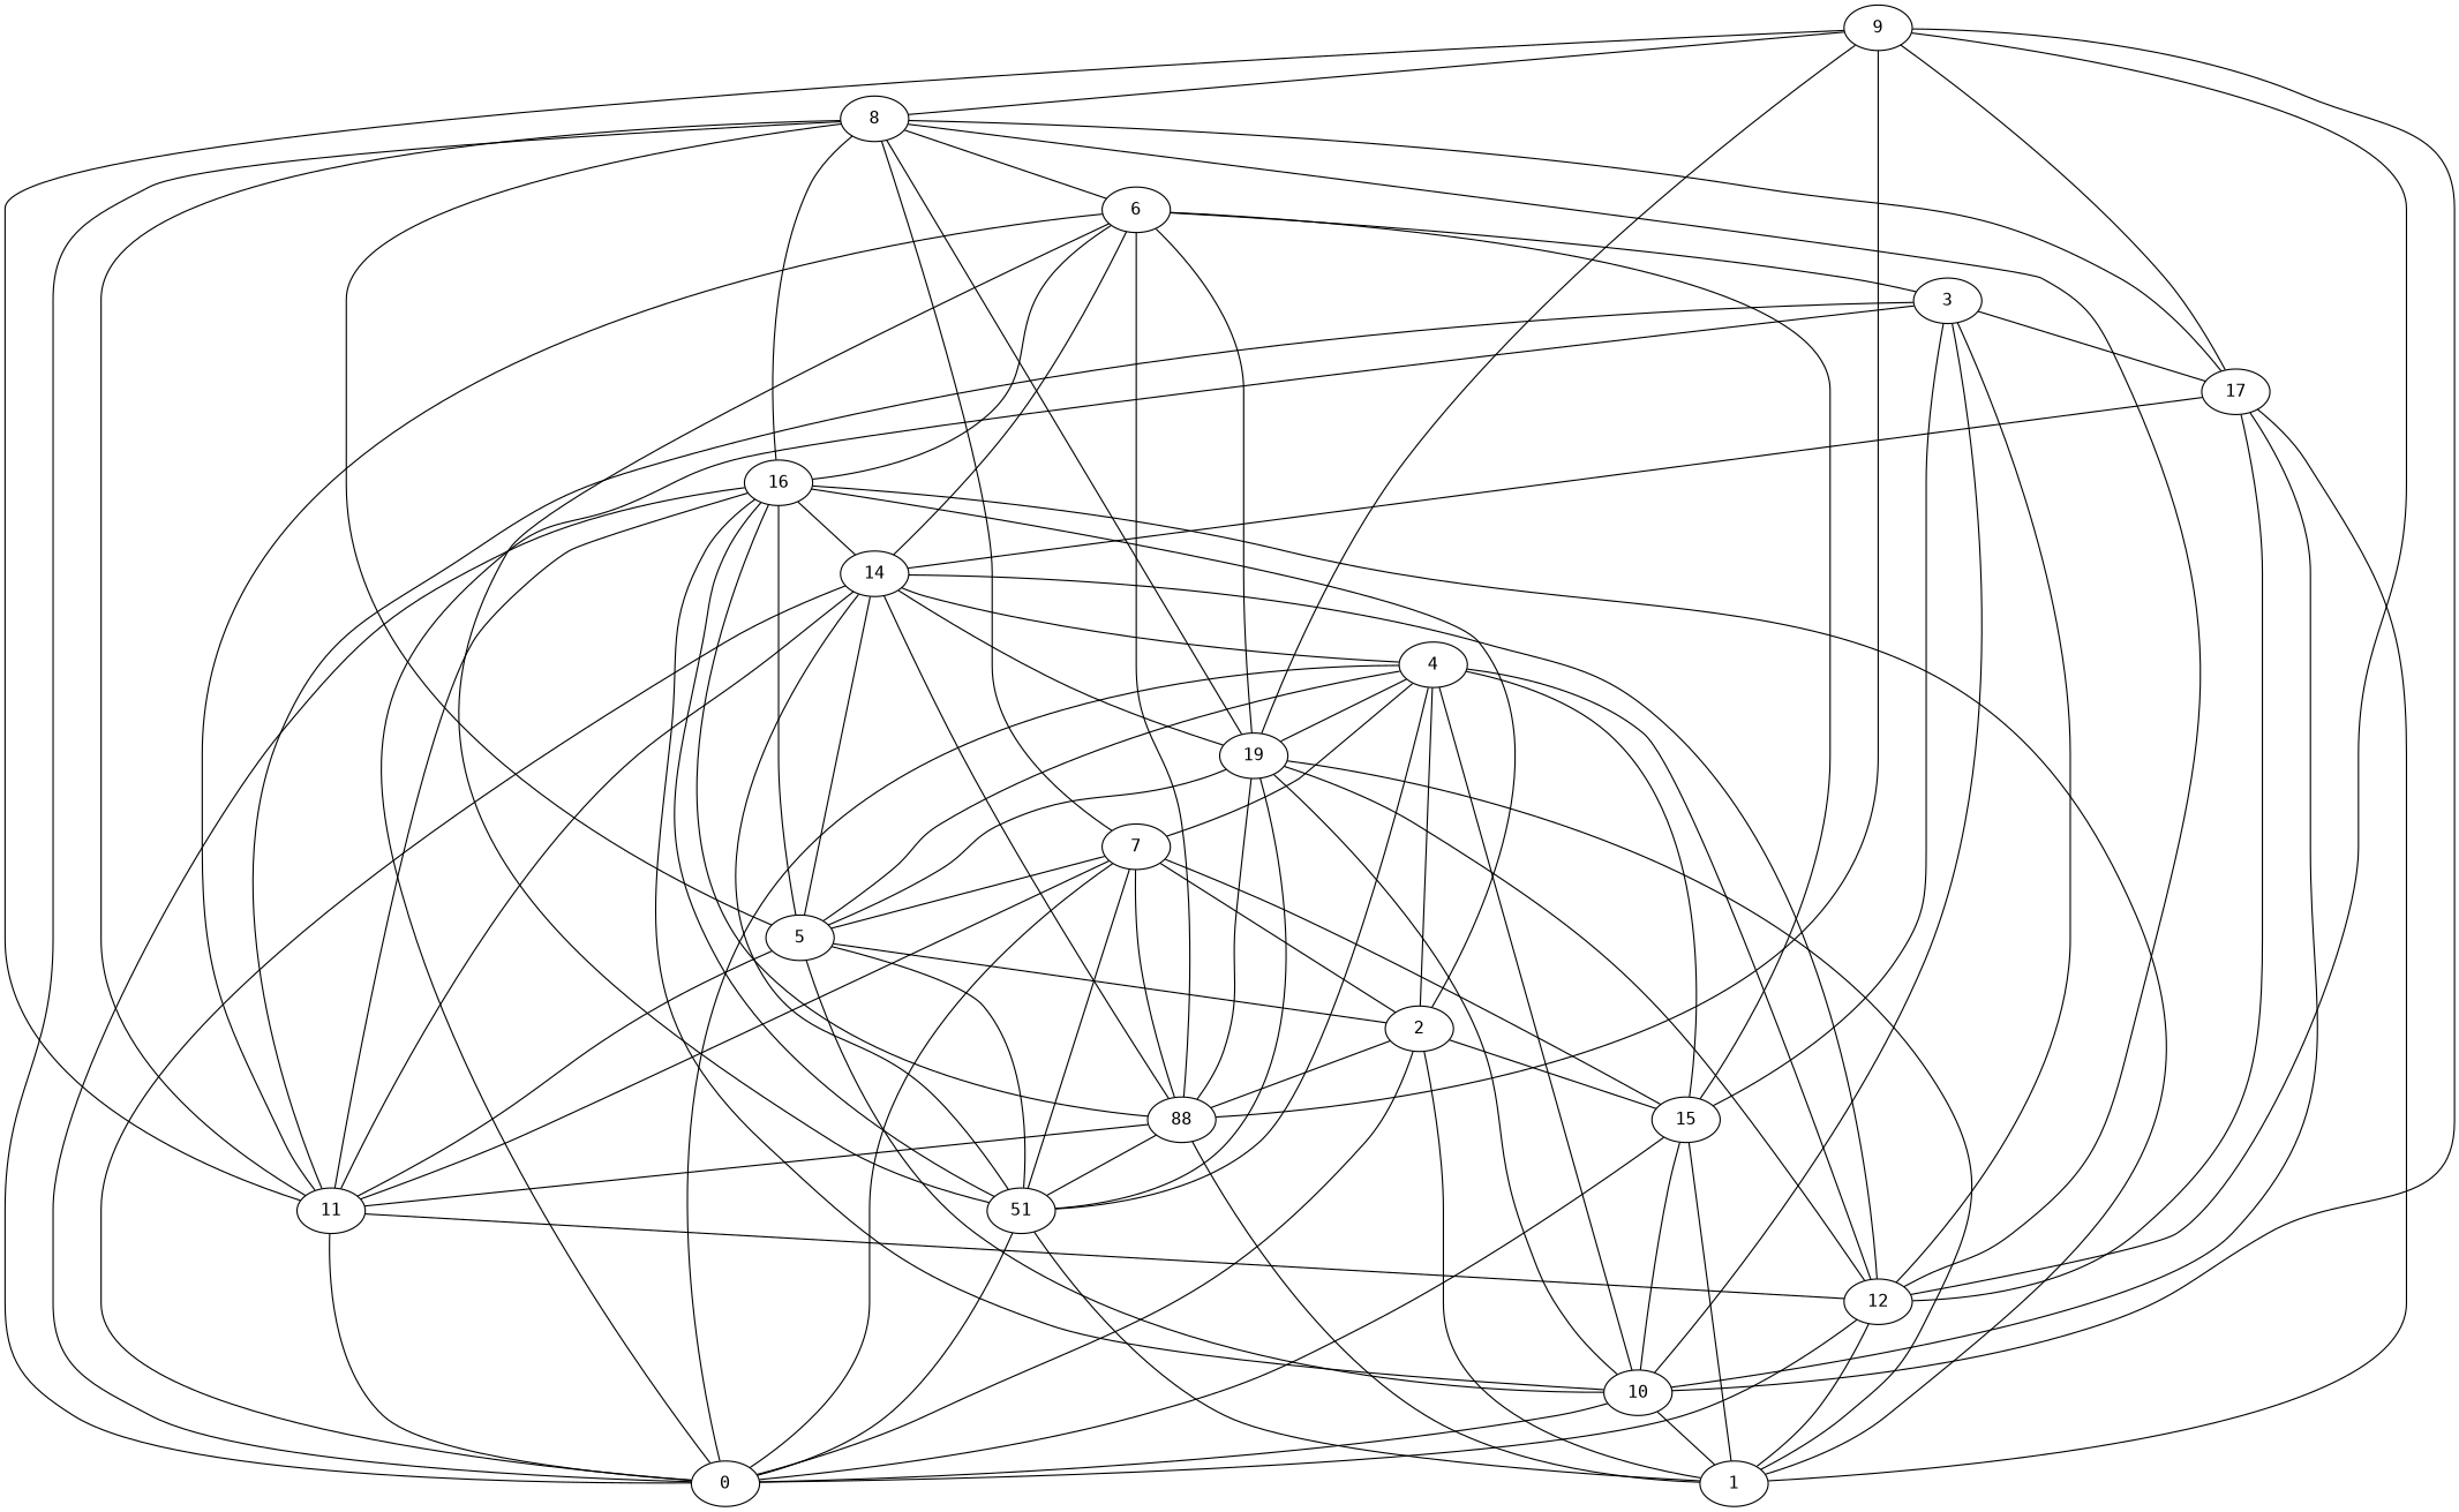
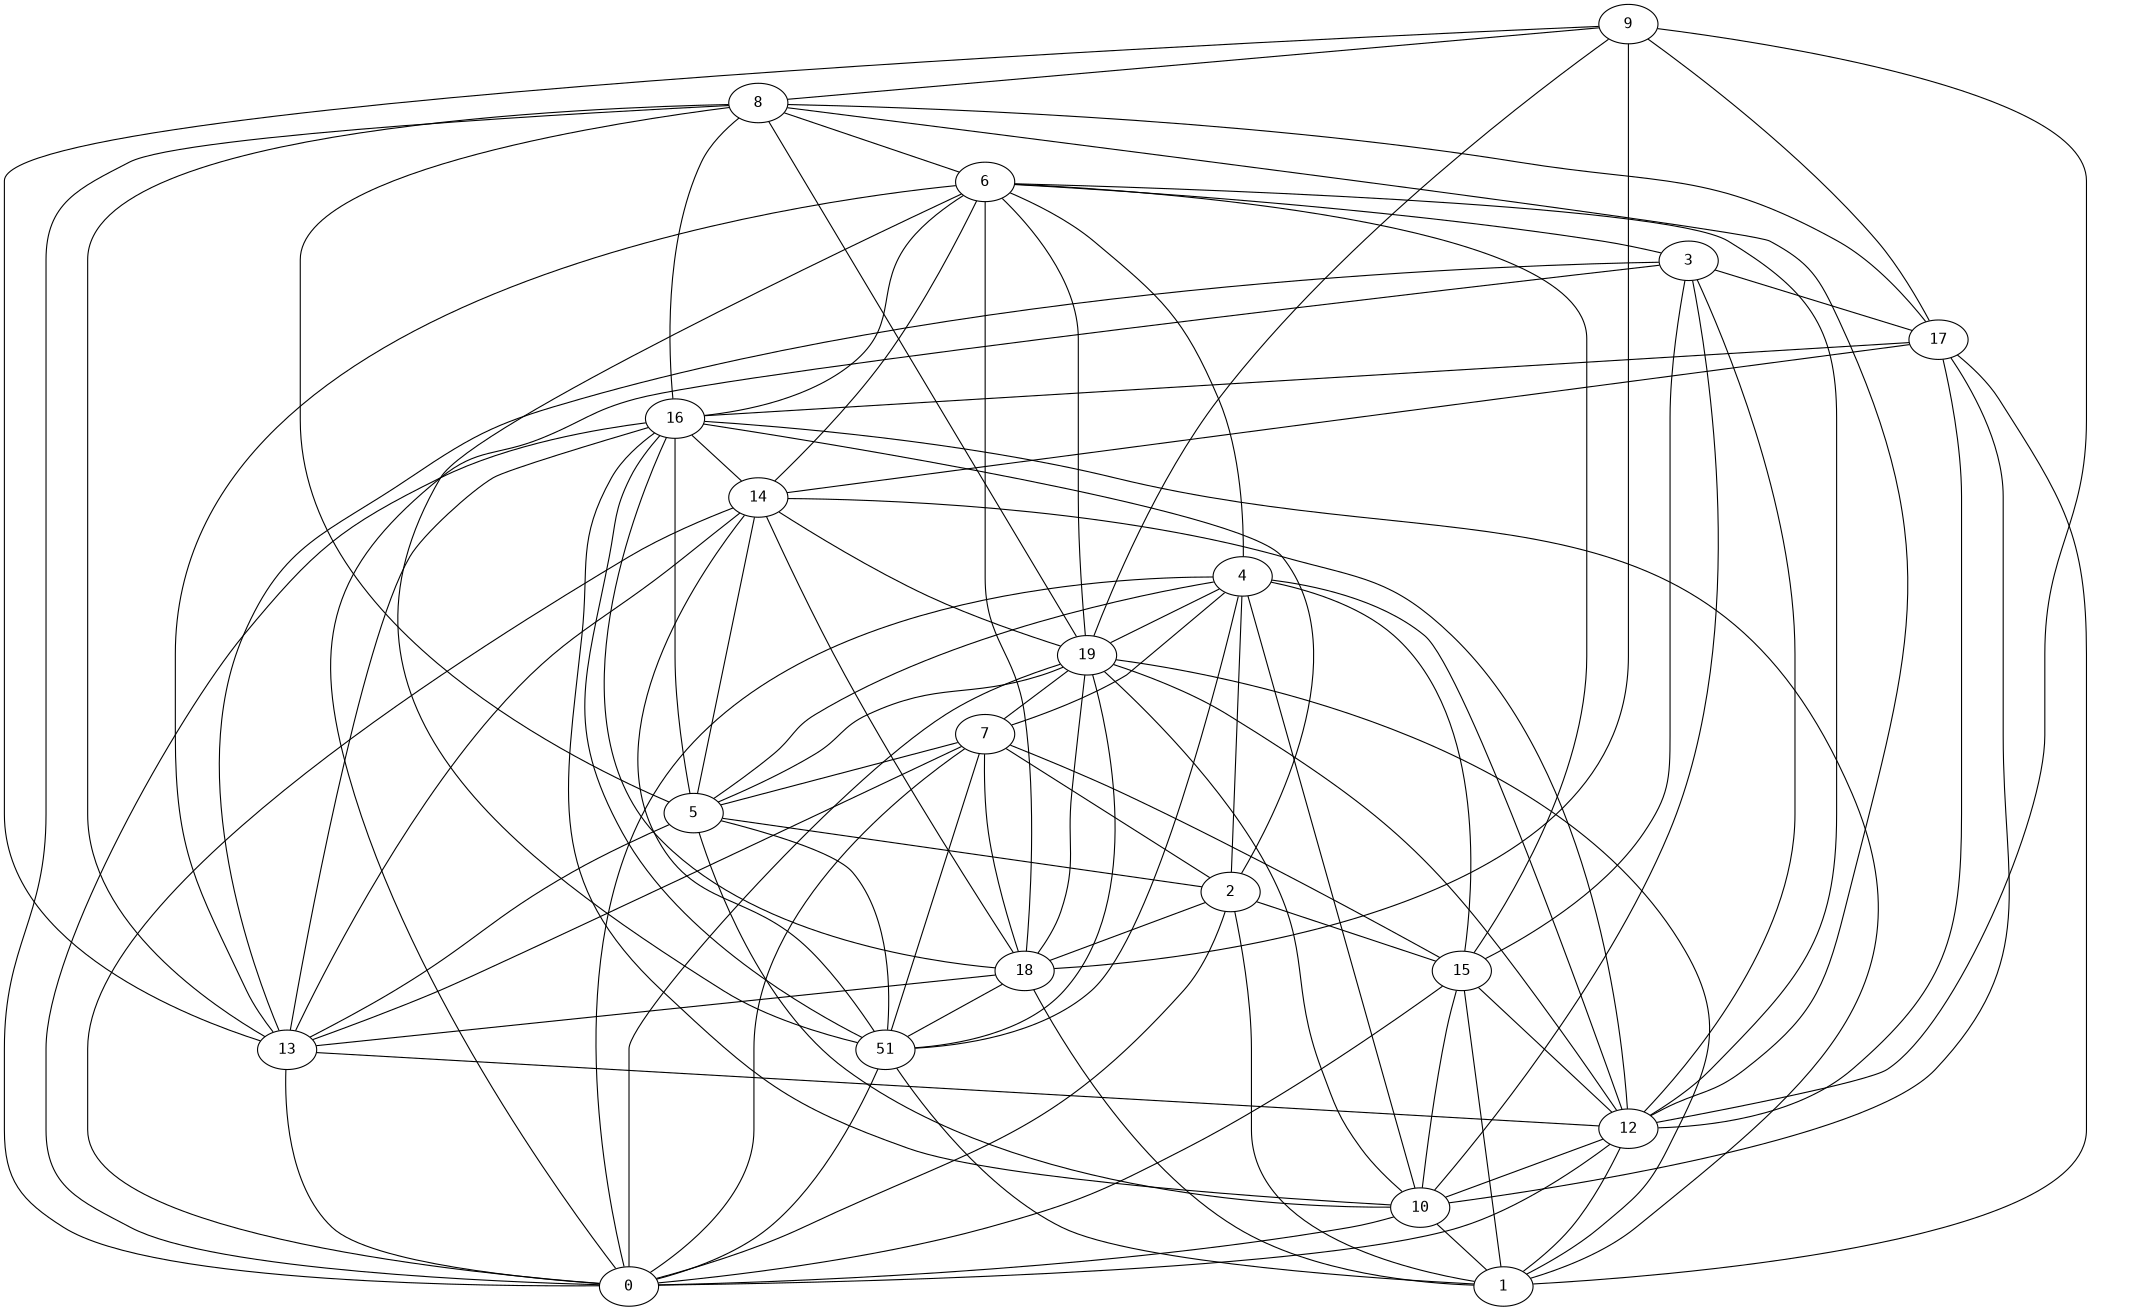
  digraph {
    fontname="DejaVu Sans Mono"
    node [fontname="DejaVu Sans Mono"]
    edge [color=black dir=none fontname="DejaVu Sans Mono"]
    8
    17
    7
    19
    0
    16
    5
-   13 [label=11]
+   13
    12
    6
    10
    1
    14
    4
    n15 [label=51]
    2
    15
-   18 [label=88]
+   18
    9
    3
    subgraph sub_1 {
      8
      17
      7
      19
      0
      16
      5
      13
      12
      6
      10
      1
      14
      4
      n15
      2
      15
      18
      9
      3
    }
    8 -> 17
-   8 -> 7
+   19 -> 7
    8 -> 19
    8 -> 0
    8 -> 16
    8 -> 5
    8 -> 13
    8 -> 12
    8 -> 6
+   17 -> 16
    17 -> 12
    17 -> 10
    17 -> 1
    17 -> 14
    7 -> 0
    7 -> 5
    7 -> 13
    7 -> 4
    7 -> n15
    7 -> 2
    7 -> 15
    7 -> 18
+   19 -> 0
    19 -> 12
    19 -> 10
    19 -> 1
    19 -> 14
    19 -> n15
    19 -> 18
    16 -> 0
    16 -> 13
    16 -> 10
    16 -> 1
    16 -> 14
    16 -> n15
    5 -> 19
    5 -> 16
    5 -> 13
    5 -> 10
    5 -> 14
    5 -> 4
    5 -> n15
    5 -> 2
    13 -> 0
    13 -> 12
    12 -> 0
    12 -> 1
    6 -> 19
    6 -> 16
    6 -> 13
+   6 -> 12
    6 -> 14
-   14 -> 4
+   6 -> 4
    6 -> n15
    6 -> 15
    6 -> 18
    6 -> 3
    10 -> 0
    10 -> 1
    14 -> 0
    14 -> 13
    14 -> 12
    14 -> n15
    4 -> 19
    4 -> 0
    4 -> 12
    4 -> 10
    4 -> n15
    4 -> 2
    4 -> 15
    n15 -> 0
    n15 -> 1
    2 -> 0
    2 -> 16
    2 -> 1
    2 -> 15
    2 -> 18
    15 -> 0
+   15 -> 12
    15 -> 10
    15 -> 1
    18 -> 16
    18 -> 13
    18 -> 1
    18 -> 14
    18 -> n15
    9 -> 8
    9 -> 17
    9 -> 19
    9 -> 13
    9 -> 12
-   9 -> 10
+   12 -> 10
    9 -> 18
    3 -> 17
    3 -> 0
    3 -> 13
    3 -> 12
    3 -> 10
    3 -> 15
  }
